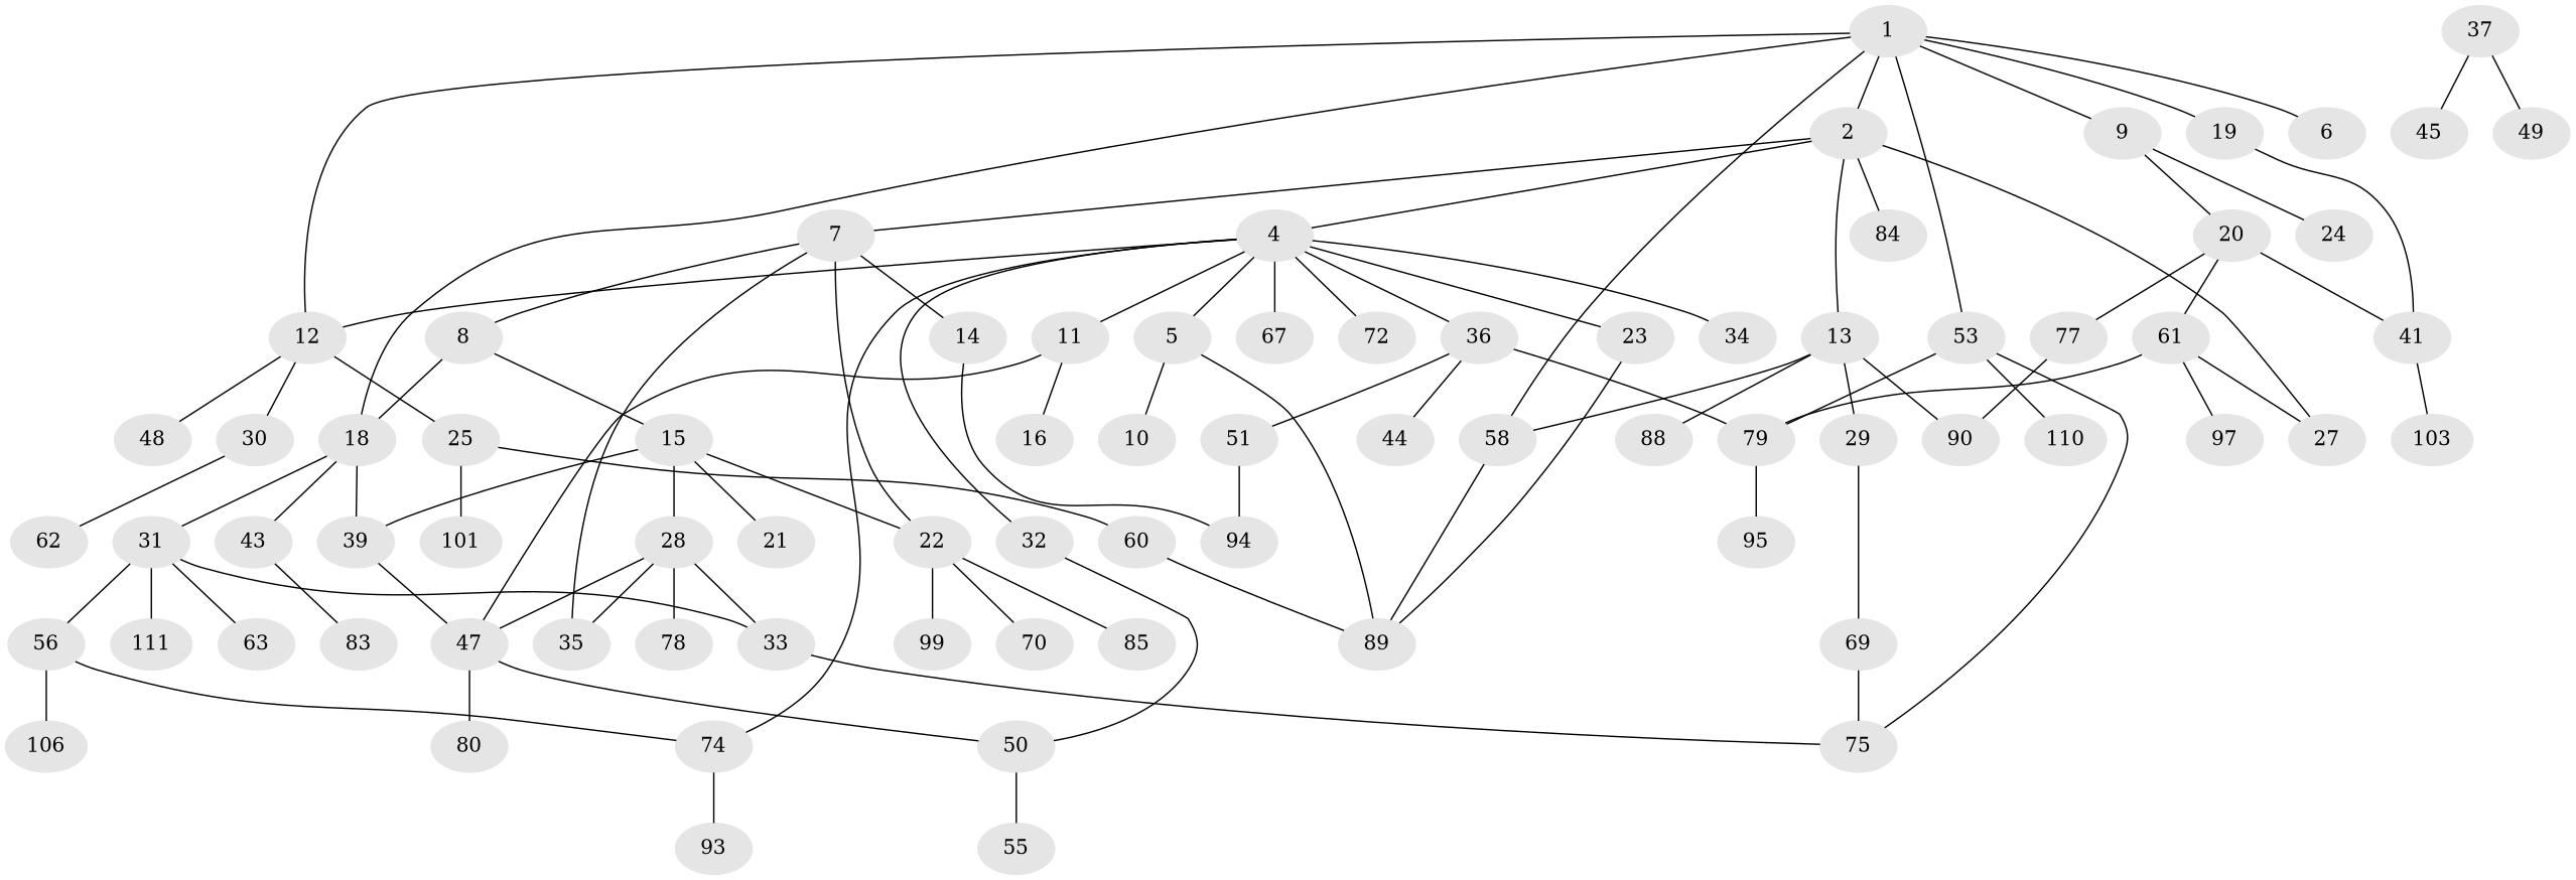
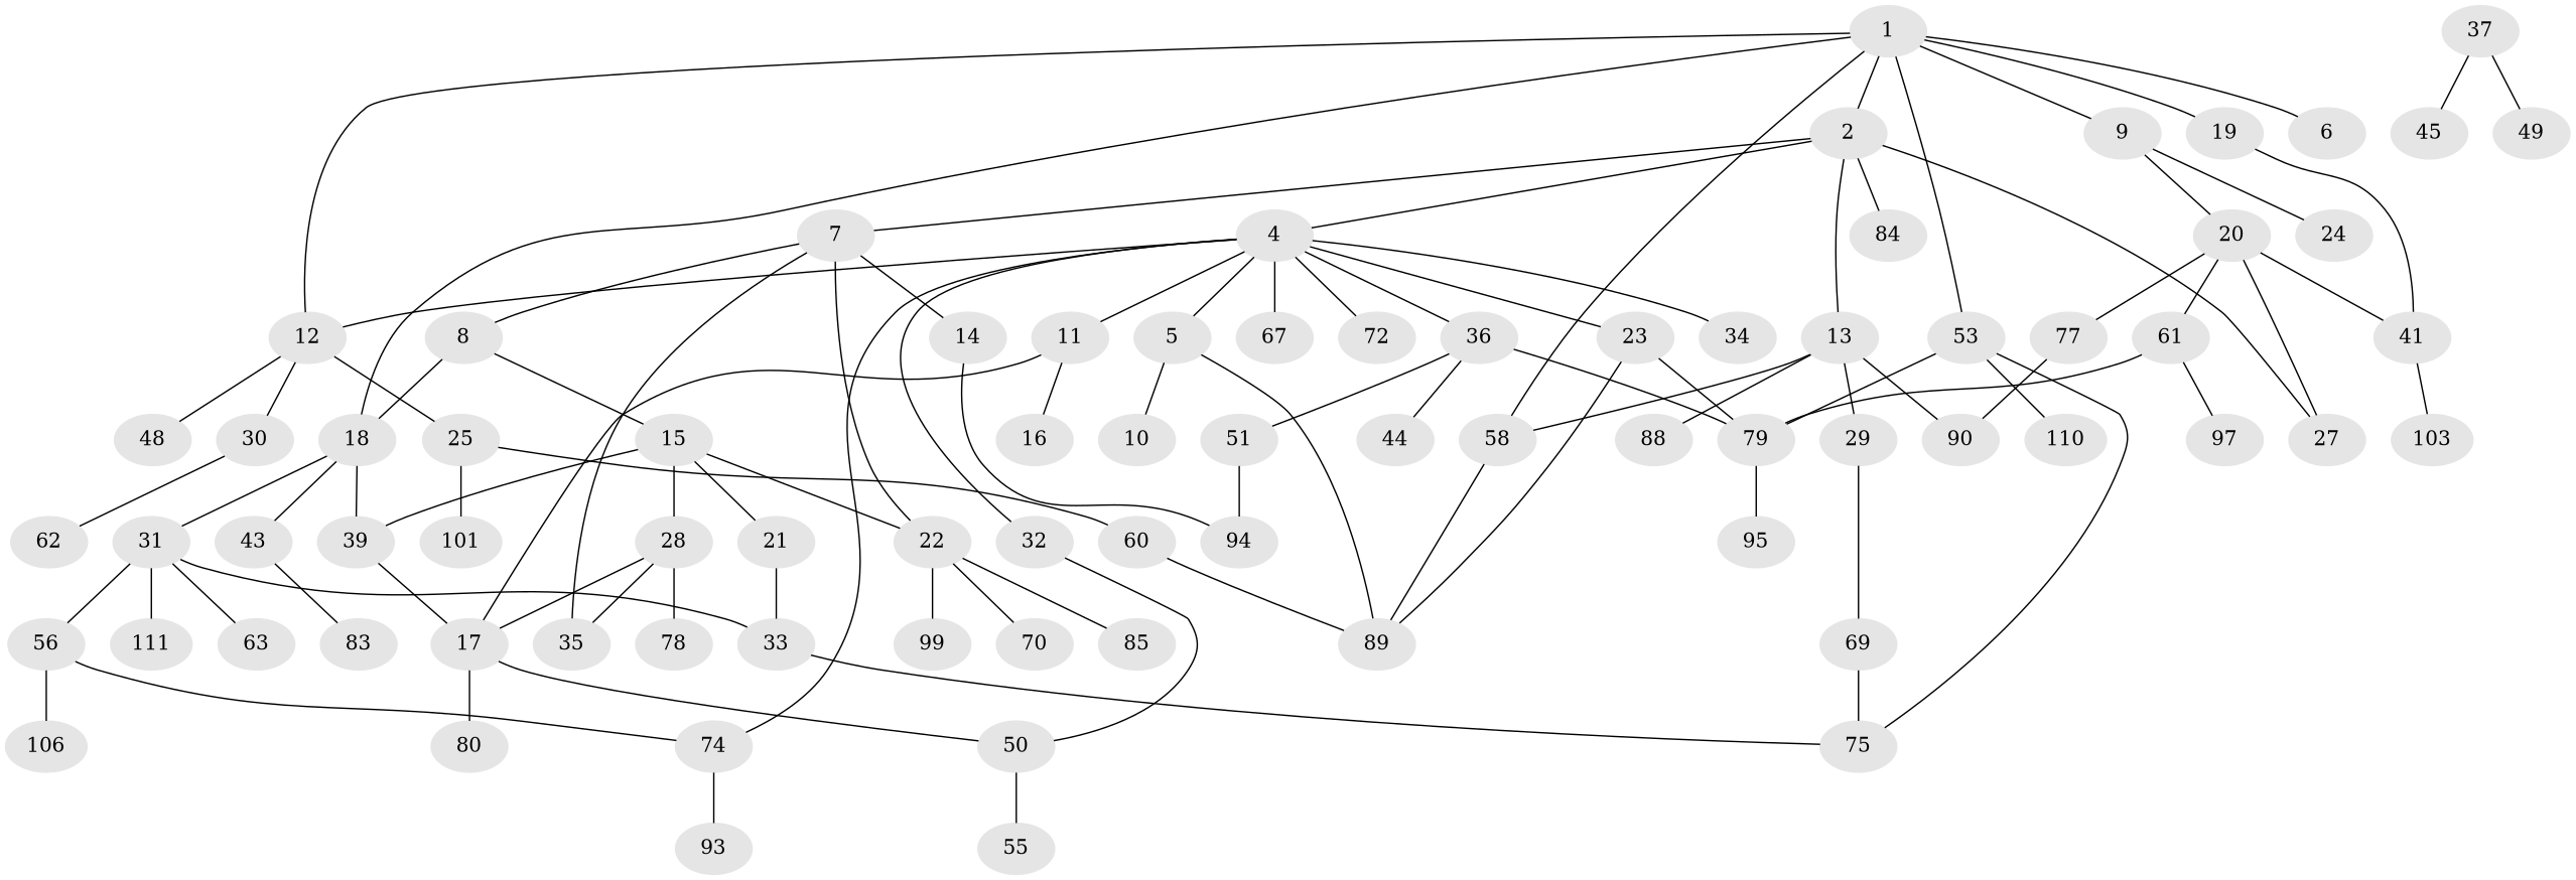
  graph {
    node [color=gray90 style=filled]
    1 [super="+3"]
    2 [super="+42"]
    6 [super="+73"]
    9 [super="+104"]
    12
    18 [super="+66"]
    19 [super="+87"]
    53 [super="+86"]
    58 [super="+105"]
    4 [super="+17"]
    7 [super="+54"]
    13 [super="+76"]
    27
    84
    20 [super="+46"]
    24
    25 [super="+26"]
    30
    48 [super="+109"]
    39 [super="+68"]
    31
    43
    41 [super="+59"]
    79 [super="+81"]
    75 [super="+91"]
    110
    89 [super="+92"]
    5
    11 [super="+112"]
    23 [super="+38"]
    32
    34
    36 [super="+107"]
    67
    72
    74 [super="+102"]
    8
    14
    22 [super="+52"]
    35 [super="+71"]
    29
    88
    90 [super="+100"]
    10
    16
-   47 [super="+64"]
+   47 [super="+64" label=17]
    50 [super="+65"]
    44
    51
    93
    15
    94
    70
    85
    99
    21 [super="+108"]
    28 [super="+96"]
    61
    77
    80
    60 [super="+98"]
    101
    62
    69 [super="+82"]
    33 [super="+40"]
    78
    56
    63
    111
    83
    103
    37
    45
    49 [super="+57"]
    97
    95
    106
    55
    1 -- 2
    1 -- 6
    1 -- 9
    1 -- 12
    1 -- 18
    1 -- 19
    1 -- 53
    1 -- 58
    2 -- 4
    2 -- 7
    2 -- 13
    2 -- 27
    2 -- 84
    9 -- 20
    9 -- 24
    12 -- 25
    12 -- 30
    12 -- 48
    18 -- 39
    18 -- 31
    18 -- 43
    19 -- 41
    53 -- 79
    53 -- 75
    53 -- 110
    58 -- 89
    4 -- 12
    4 -- 5
    4 -- 11
    4 -- 23
    4 -- 32
    4 -- 34
    4 -- 36
    4 -- 67
    4 -- 72
    4 -- 74
    7 -- 8
    7 -- 14
    7 -- 22
    7 -- 35
    13 -- 58
    13 -- 29
    13 -- 88
    13 -- 90
-   61 -- 27
+   20 -- 27
    20 -- 41
    20 -- 61
    20 -- 77
    25 -- 60
    25 -- 101
    30 -- 62
    39 -- 47
    31 -- 33
    31 -- 56
    31 -- 63
    31 -- 111
    43 -- 83
    41 -- 103
    79 -- 95
    5 -- 89
    5 -- 10
    11 -- 16
    11 -- 47
+   23 -- 79
    23 -- 89
    32 -- 50
    36 -- 79
    36 -- 44
    36 -- 51
    74 -- 93
    8 -- 18
    8 -- 15
    14 -- 94
    22 -- 70
    22 -- 85
    22 -- 99
    29 -- 69
    47 -- 50
    47 -- 80
    50 -- 55
    51 -- 94
    15 -- 39
    15 -- 22
    15 -- 21
    15 -- 28
    28 -- 35
    28 -- 47
-   28 -- 33
+   21 -- 33
    28 -- 78
    61 -- 79
    61 -- 97
    77 -- 90
    60 -- 89
    69 -- 75
    33 -- 75
    56 -- 74
    56 -- 106
    37 -- 45
    37 -- 49
  }
